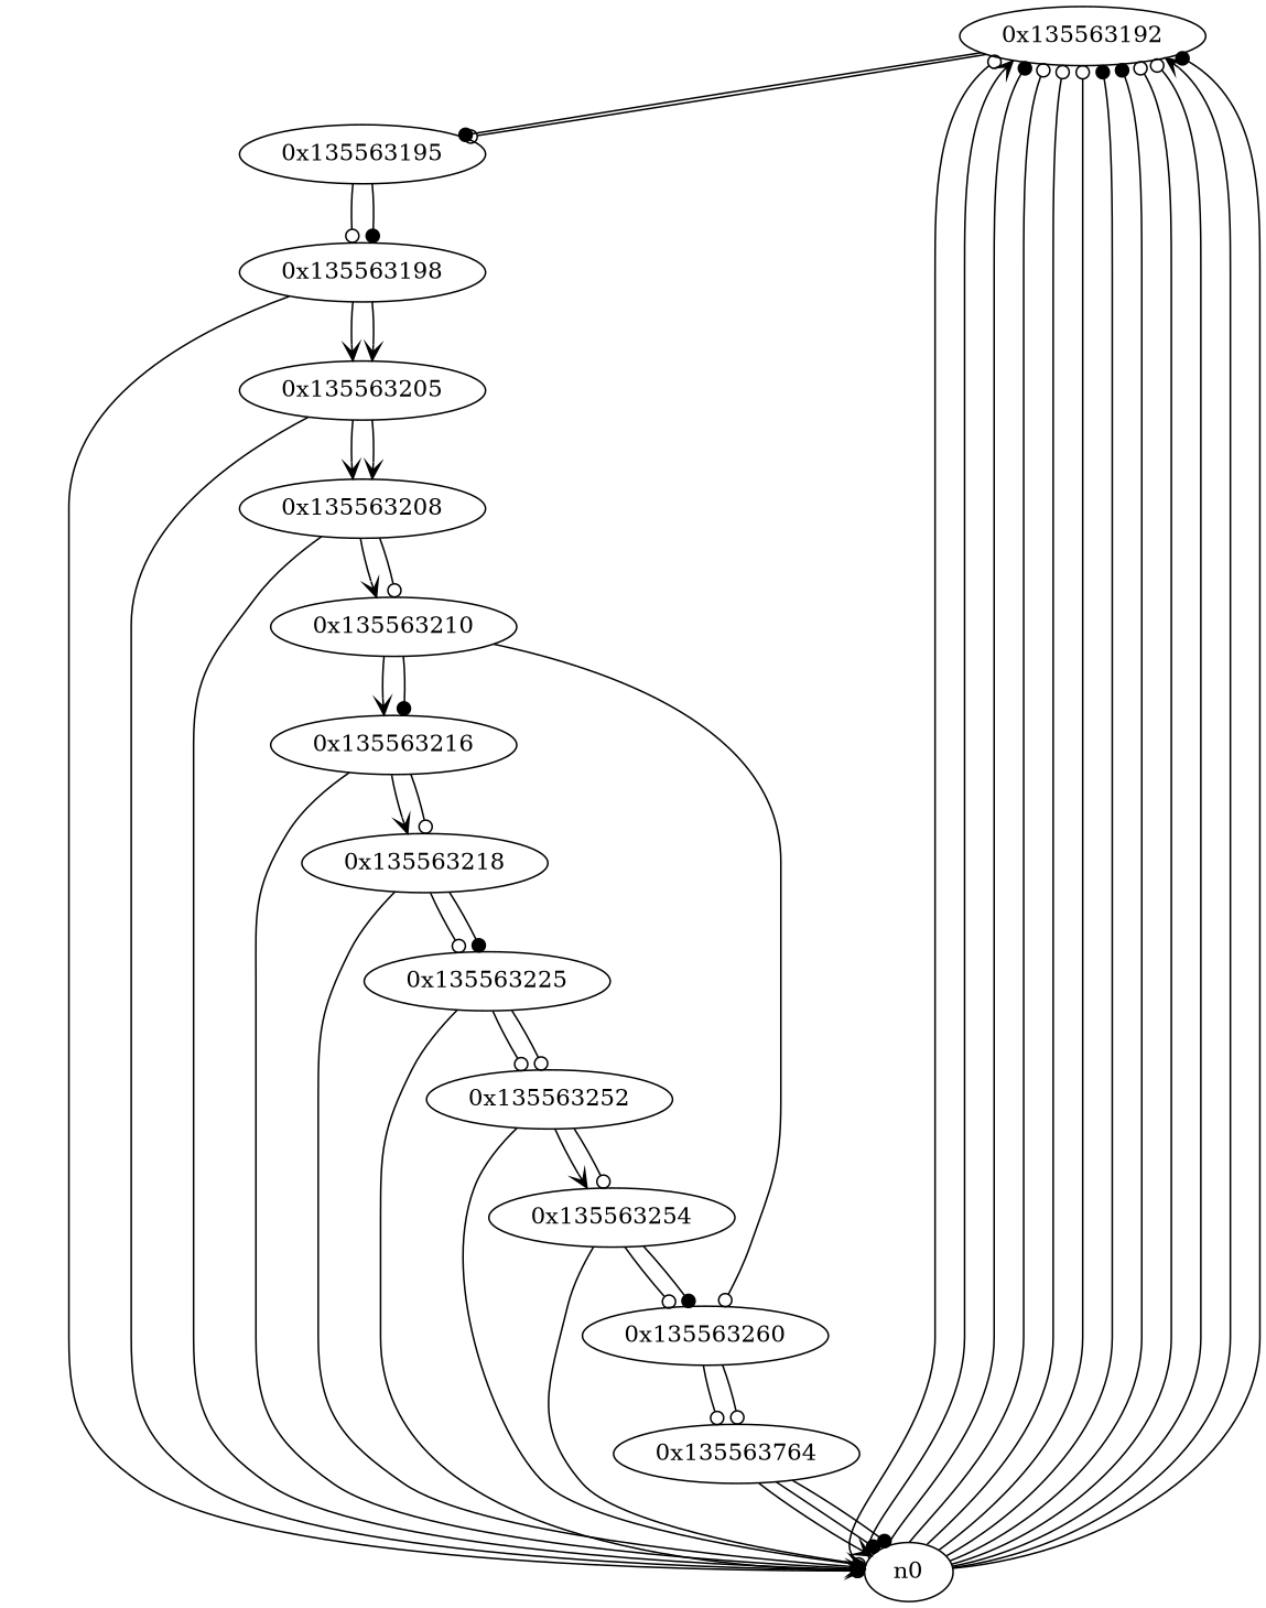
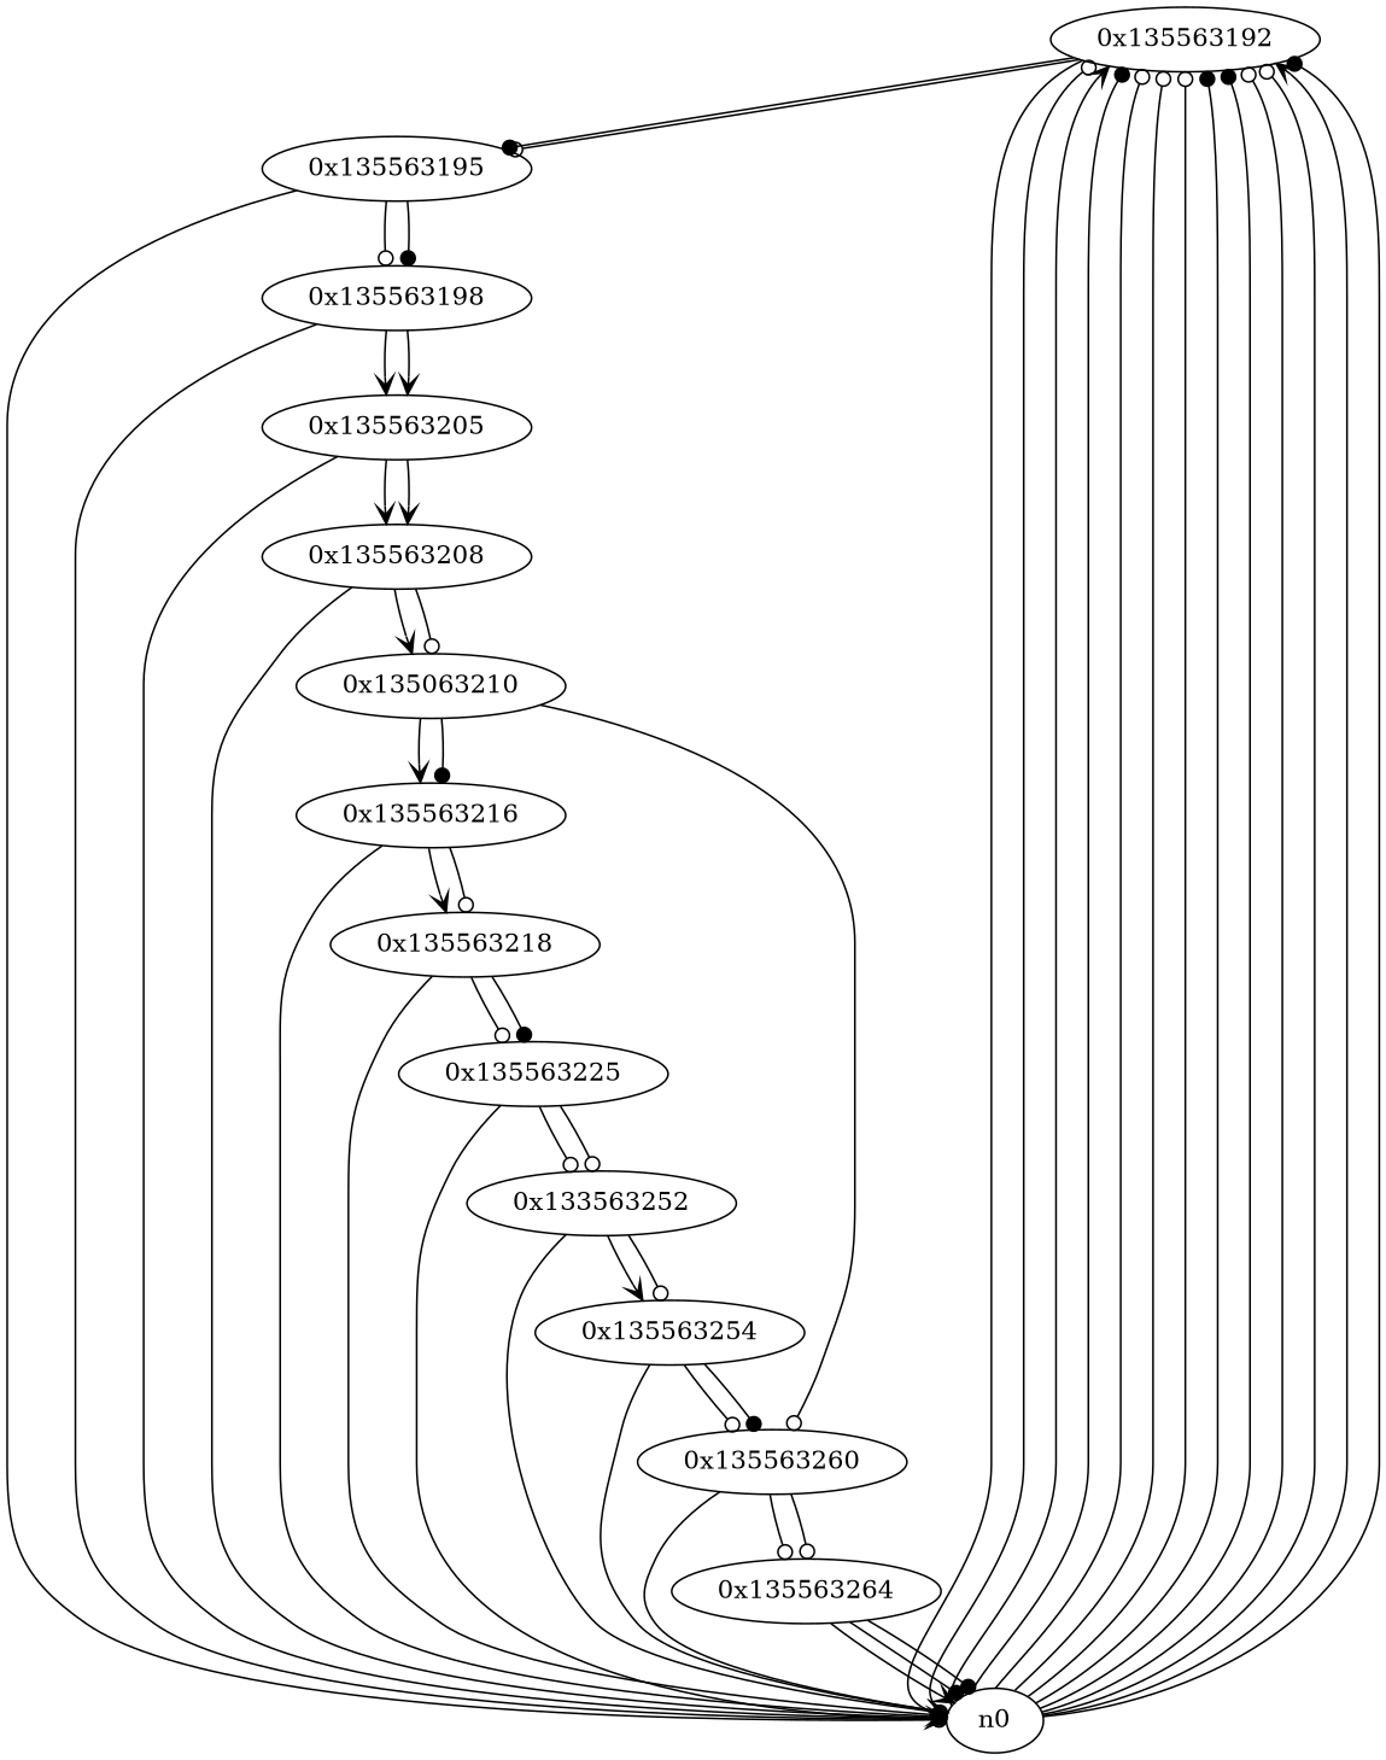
  digraph {
    edge [arrowhead=odot]
    n1 [label="0x135563192"]
    n2 [label="0x135563195"]
    n0
    n3 [label="0x135563198"]
    n4 [label="0x135563205"]
    n5 [label="0x135563208"]
-   n6 [label="0x135563210"]
+   n6 [label="0x135063210"]
    n7 [label="0x135563216"]
    n12 [label="0x135563260"]
    n8 [label="0x135563218"]
    n9 [label="0x135563225"]
-   n10 [label="0x135563252"]
+   n10 [label="0x133563252"]
    n11 [label="0x135563254"]
-   n13 [label="0x135563764"]
+   n13 [label="0x135563264"]
    n1 -> n2 [arrowhead=dot]
    n1 -> n2
+   n1 -> n0
+   n2 -> n0
    n2 -> n3
    n2 -> n3 [arrowhead=dot]
    n0 -> n1
    n0 -> n1 [arrowhead=vee]
    n0 -> n1 [arrowhead=dot]
    n0 -> n1
    n0 -> n1
    n0 -> n1
    n0 -> n1 [arrowhead=dot]
    n0 -> n1 [arrowhead=dot]
    n0 -> n1
    n0 -> n1
    n0 -> n1 [arrowhead=vee]
    n0 -> n1 [arrowhead=dot]
    n3 -> n0
    n3 -> n4 [arrowhead=vee]
    n3 -> n4 [arrowhead=vee]
    n4 -> n0 [arrowhead=vee]
    n4 -> n5 [arrowhead=vee]
    n4 -> n5 [arrowhead=vee]
    n5 -> n0 [arrowhead=dot]
    n5 -> n6 [arrowhead=vee]
    n5 -> n6
    n6 -> n7 [arrowhead=vee]
    n6 -> n7 [arrowhead=dot]
    n6 -> n12
    n7 -> n0 [arrowhead=vee]
    n7 -> n8 [arrowhead=vee]
    n7 -> n8
+   n12 -> n0 [arrowhead=vee]
    n12 -> n13
    n12 -> n13
    n8 -> n0
    n8 -> n9
    n8 -> n9 [arrowhead=dot]
-   n9 -> n0
+   n9 -> n0 [arrowhead=vee]
    n9 -> n10
    n9 -> n10
    n10 -> n0
    n10 -> n11 [arrowhead=vee]
    n10 -> n11
    n11 -> n0 [arrowhead=vee]
    n11 -> n12
    n11 -> n12 [arrowhead=dot]
    n13 -> n0 [arrowhead=vee]
    n13 -> n0 [arrowhead=dot]
    n13 -> n0 [arrowhead=dot]
  }
